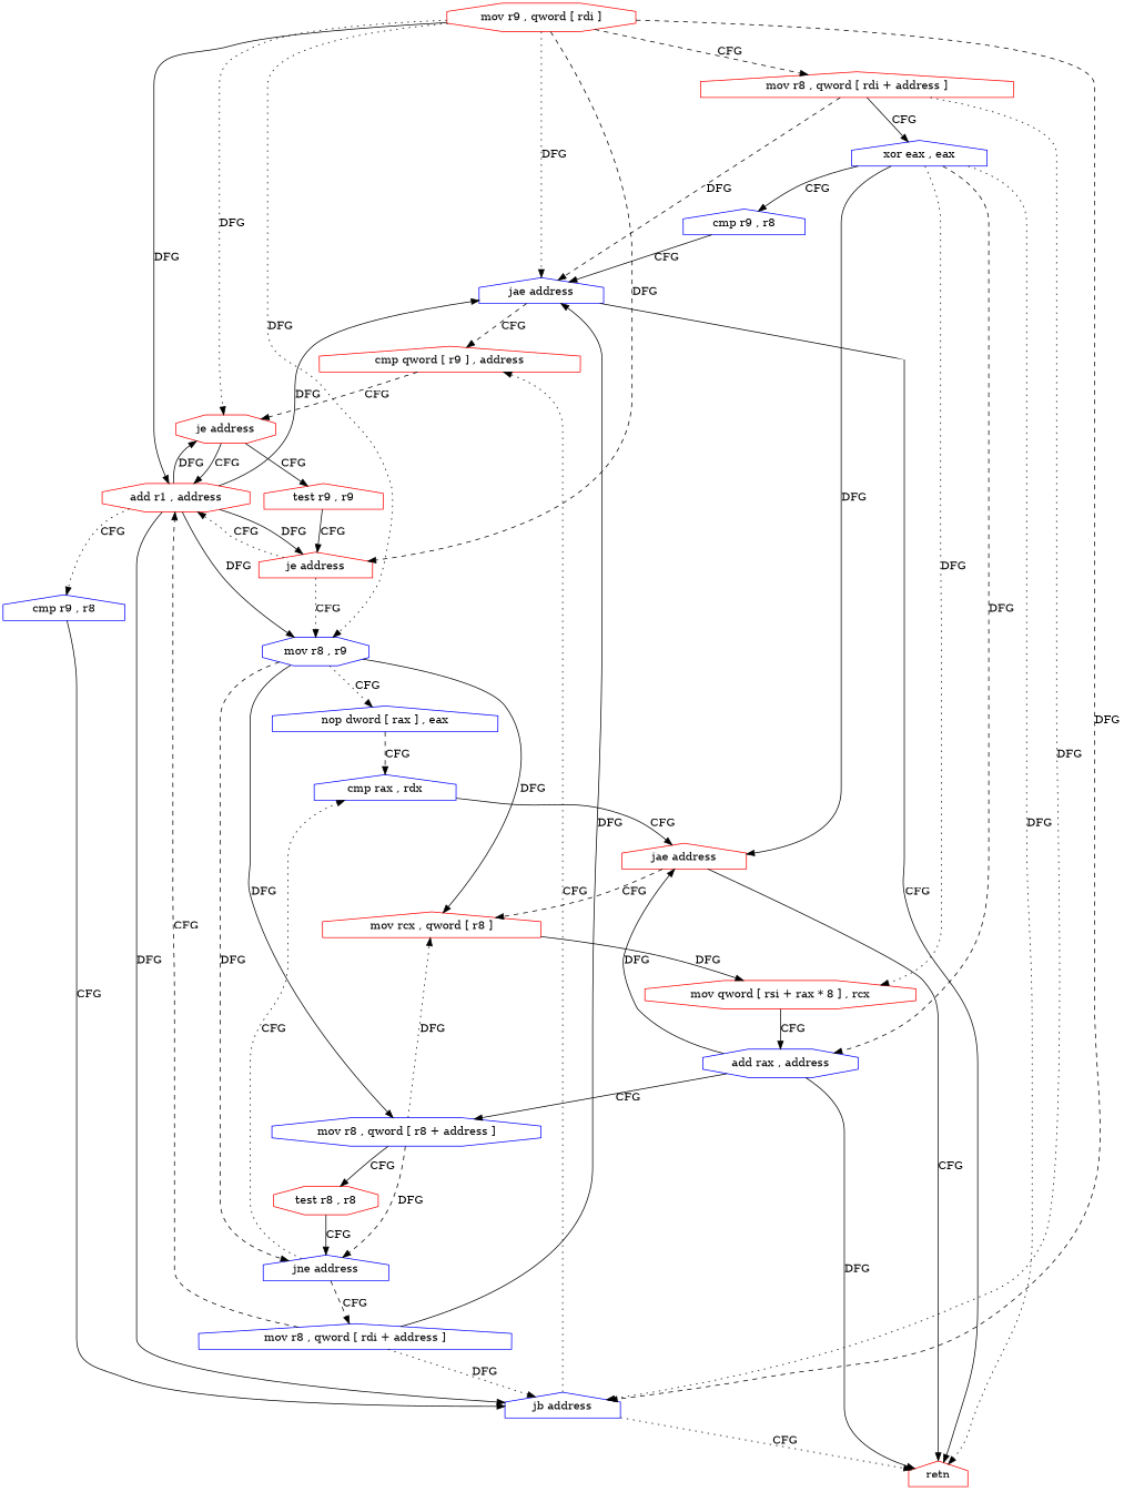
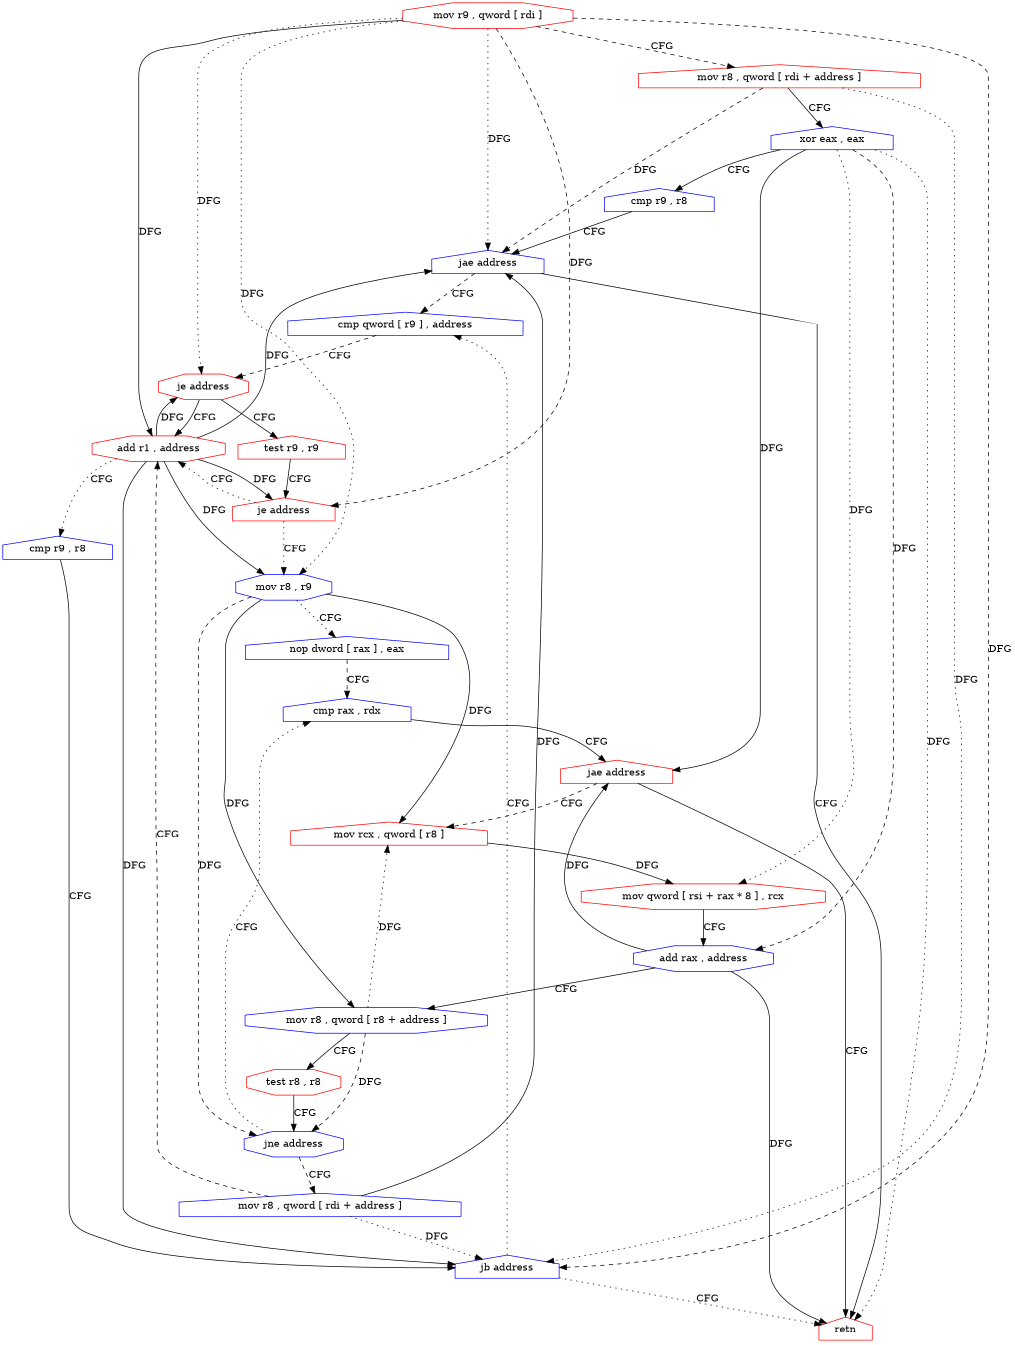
  digraph {
    node [color=red shape=house]
    edge [style=solid]
    n1 [label="mov r9 , qword [ rdi ]" shape=octagon]
    n2 [label="mov r8 , qword [ rdi + address ]"]
    n3 [color=blue label="jae address"]
    n4 [label="je address" shape=octagon]
    n5 [label="add r1 , address" shape=octagon]
    n6 [color=blue label="jb address"]
    n7 [label="je address"]
    n8 [color=blue label="mov r8 , r9" shape=octagon]
    n9 [color=blue label="xor eax , eax"]
    n10 [label=retn]
-   n11 [label="cmp qword [ r9 ] , address"]
+   n11 [color=blue label="cmp qword [ r9 ] , address"]
    n12 [label="test r9 , r9"]
    n13 [color=blue label="cmp r9 , r8"]
    n14 [color=blue label="nop dword [ rax ] , eax"]
    n15 [label="mov rcx , qword [ r8 ]"]
    n16 [color=blue label="mov r8 , qword [ r8 + address ]" shape=octagon]
-   n17 [color=blue label="jne address"]
+   n17 [color=blue label="jne address" shape=octagon]
    n18 [color=blue label="cmp r9 , r8"]
    n19 [label="mov qword [ rsi + rax * 8 ] , rcx" shape=octagon]
    n20 [color=blue label="add rax , address" shape=octagon]
    n21 [label="jae address"]
    n22 [color=blue label="cmp rax , rdx"]
    n23 [label="test r8 , r8" shape=octagon]
    n24 [color=blue label="mov r8 , qword [ rdi + address ]"]
    n1 -> n2 [label=CFG style=dashed]
    n1 -> n3 [label=DFG style=dotted]
    n1 -> n4 [label=DFG style=dotted]
    n1 -> n5 [label=DFG]
    n1 -> n6 [label=DFG style=dashed]
    n1 -> n7 [label=DFG style=dashed]
    n1 -> n8 [label=DFG style=dotted]
    n2 -> n3 [label=DFG style=dashed]
    n2 -> n6 [label=DFG style=dotted]
    n2 -> n9 [label=CFG]
    n3 -> n10 [label=CFG]
    n3 -> n11 [label=CFG style=dashed]
    n4 -> n5 [label=CFG]
    n4 -> n12 [label=CFG]
    n5 -> n3 [label=DFG]
    n5 -> n4 [label=DFG]
    n5 -> n6 [label=DFG]
    n5 -> n7 [label=DFG]
    n5 -> n8 [label=DFG]
    n5 -> n13 [label=CFG style=dotted]
    n6 -> n10 [label=CFG style=dotted]
    n6 -> n11 [label=CFG style=dotted]
    n7 -> n5 [label=CFG style=dotted]
    n7 -> n8 [label=CFG style=dotted]
    n8 -> n14 [label=CFG style=dotted]
    n8 -> n15 [label=DFG]
    n8 -> n16 [label=DFG]
    n8 -> n17 [label=DFG style=dashed]
    n9 -> n10 [label=DFG style=dotted]
    n9 -> n18 [label=CFG]
    n9 -> n19 [label=DFG style=dotted]
    n9 -> n20 [label=DFG style=dashed]
    n9 -> n21 [label=DFG]
    n11 -> n4 [label=CFG style=dashed]
    n12 -> n7 [label=CFG]
    n13 -> n6 [label=CFG]
    n14 -> n22 [label=CFG style=dashed]
    n15 -> n19 [label=DFG]
    n16 -> n15 [label=DFG style=dotted]
    n16 -> n17 [label=DFG style=dashed]
    n16 -> n23 [label=CFG]
    n17 -> n22 [label=CFG style=dotted]
    n17 -> n24 [label=CFG style=dashed]
    n18 -> n3 [label=CFG]
    n19 -> n20 [label=CFG]
    n20 -> n10 [label=DFG]
    n20 -> n16 [label=CFG]
    n20 -> n21 [label=DFG]
    n21 -> n10 [label=CFG]
    n21 -> n15 [label=CFG style=dashed]
    n22 -> n21 [label=CFG]
    n23 -> n17 [label=CFG]
    n24 -> n3 [label=DFG]
    n24 -> n5 [label=CFG style=dashed]
    n24 -> n6 [label=DFG style=dotted]
  }
